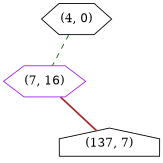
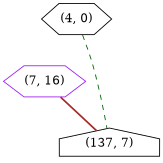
  graph {
    node [color=black shape=hexagon]
    n1 [label="(4, 0)"]
    "(7, 16)" [color=purple]
    "(137, 7)" [shape=house]
-   n1 -- "(7, 16)" [color=darkgreen style=dashed weight=4]
+   n1 -- "(137, 7)" [color=darkgreen style=dashed weight=4]
    "(7, 16)" -- "(137, 7)" [color=brown style=bold weight=1]
  }
